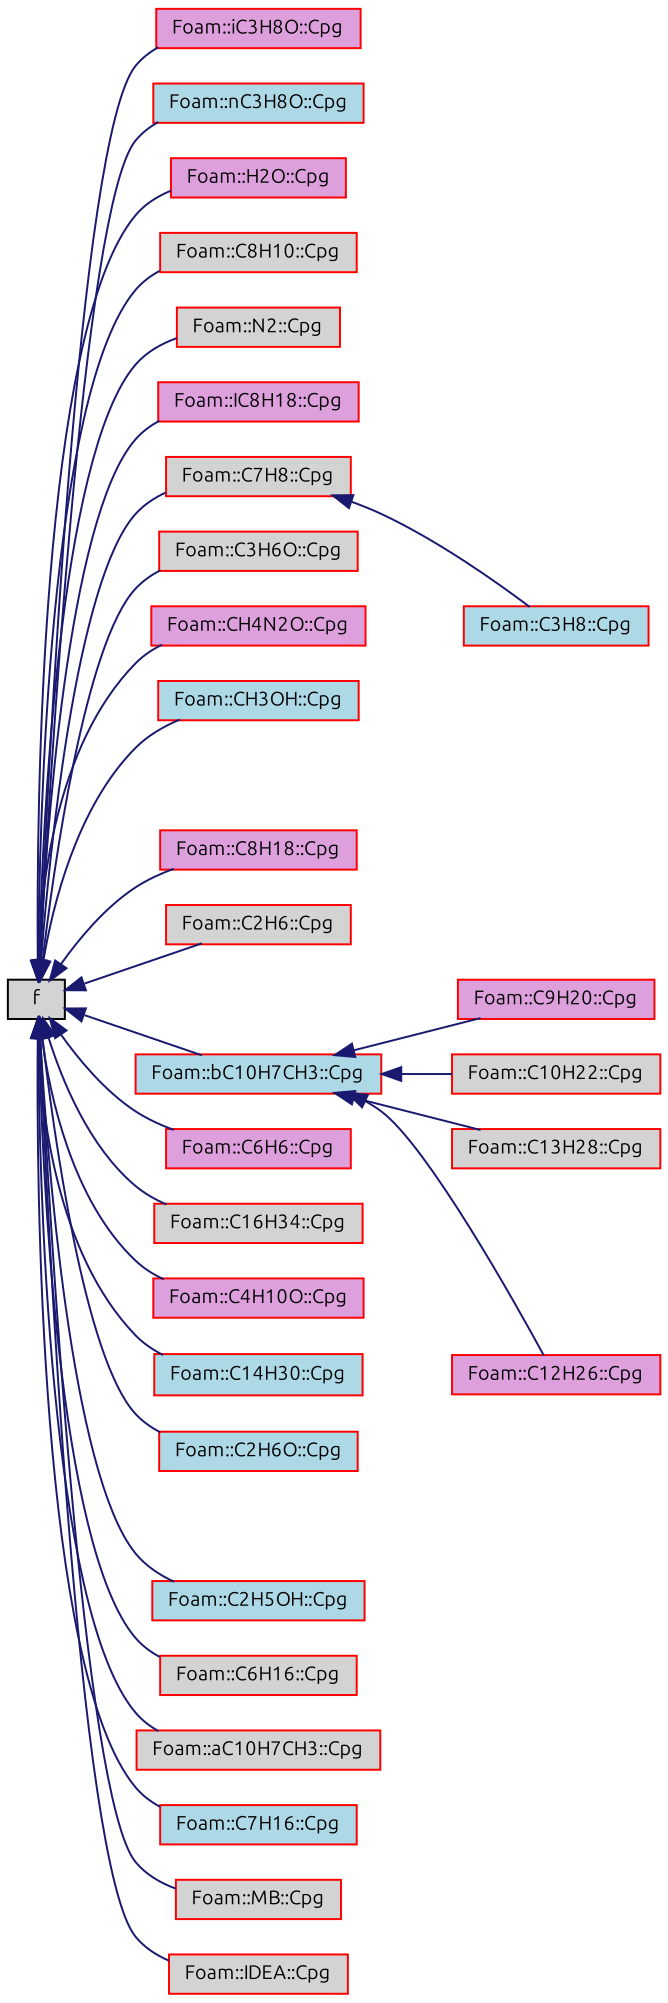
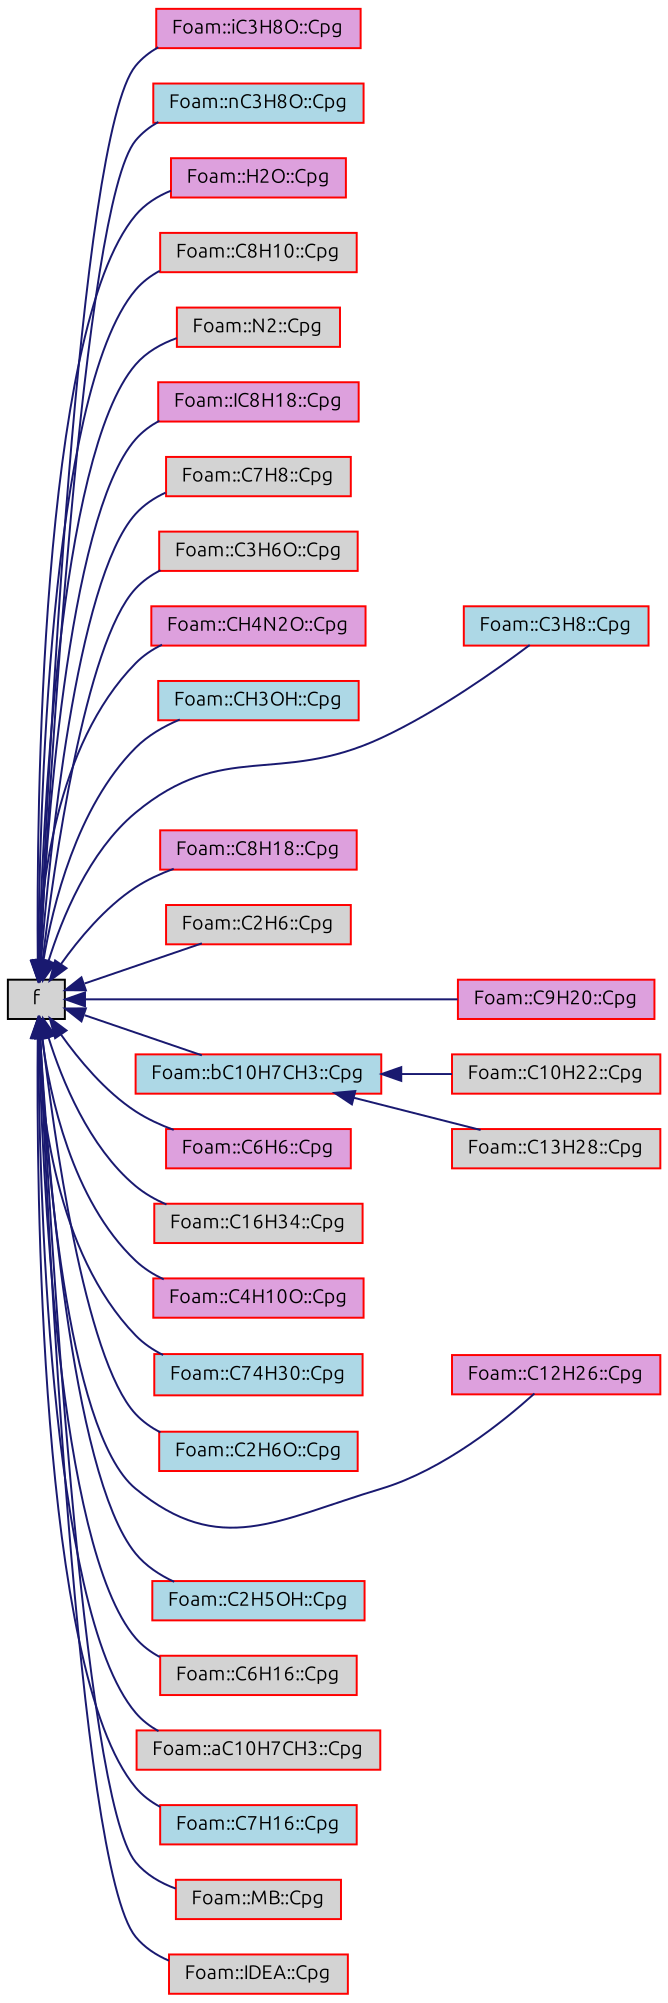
  digraph {
    fontname=Ubuntu
    rankdir=LR
    node [color=red fillcolor=lightgrey fontname=Ubuntu fontsize=10 shape=record style=filled]
    edge [color=midnightblue dir=back fontname=Ubuntu fontsize=10 labelfontname=FreeSans labelfontsize=10 style=solid]
    n1 [color=black fontcolor=black height=0.2 label=f width=0.4]
    n2 [fillcolor=plum height=0.2 label="Foam::iC3H8O::Cpg" width=0.4]
    n3 [fillcolor=lightblue height=0.2 label="Foam::nC3H8O::Cpg" width=0.4]
    n4 [fillcolor=plum height=0.2 label="Foam::H2O::Cpg" width=0.4]
    n5 [height=0.2 label="Foam::C8H10::Cpg" width=0.4]
    n6 [height=0.2 label="Foam::N2::Cpg" width=0.4]
    n7 [fillcolor=plum height=0.2 label="Foam::IC8H18::Cpg" width=0.4]
    n8 [fillcolor=lightblue height=0.2 label="Foam::C3H8::Cpg" width=0.4]
    n9 [height=0.2 label="Foam::C3H6O::Cpg" width=0.4]
    n10 [fillcolor=plum height=0.2 label="Foam::CH4N2O::Cpg" width=0.4]
    n11 [fillcolor=lightblue height=0.2 label="Foam::CH3OH::Cpg" width=0.4]
    n12 [fillcolor=plum height=0.2 label="Foam::C9H20::Cpg" width=0.4]
    n13 [fillcolor=plum height=0.2 label="Foam::C8H18::Cpg" width=0.4]
    n14 [height=0.2 label="Foam::C2H6::Cpg" width=0.4]
    n15 [height=0.2 label="Foam::C7H8::Cpg" width=0.4]
    n16 [fillcolor=lightblue height=0.2 label="Foam::bC10H7CH3::Cpg" width=0.4]
    n17 [fillcolor=plum height=0.2 label="Foam::C6H6::Cpg" width=0.4]
    n18 [height=0.2 label="Foam::C16H34::Cpg" width=0.4]
    n19 [fillcolor=plum height=0.2 label="Foam::C4H10O::Cpg" width=0.4]
-   n20 [fillcolor=lightblue height=0.2 label="Foam::C14H30::Cpg" width=0.4]
+   n20 [fillcolor=lightblue height=0.2 label="Foam::C74H30::Cpg" width=0.4]
    n21 [fillcolor=lightblue height=0.2 label="Foam::C2H6O::Cpg" width=0.4]
    n22 [fillcolor=plum height=0.2 label="Foam::C12H26::Cpg" width=0.4]
    n23 [fillcolor=lightblue height=0.2 label="Foam::C2H5OH::Cpg" width=0.4]
    n24 [height=0.2 label="Foam::C6H16::Cpg" width=0.4]
    n25 [height=0.2 label="Foam::aC10H7CH3::Cpg" width=0.4]
    n26 [fillcolor=lightblue height=0.2 label="Foam::C7H16::Cpg" width=0.4]
    n27 [height=0.2 label="Foam::MB::Cpg" width=0.4]
    n28 [height=0.2 label="Foam::IDEA::Cpg" width=0.4]
    n29 [height=0.2 label="Foam::C13H28::Cpg" width=0.4]
    n30 [height=0.2 label="Foam::C10H22::Cpg" width=0.4]
    n1 -> n2
    n1 -> n3
    n1 -> n4
    n1 -> n5
    n1 -> n6
    n1 -> n7
-   n15 -> n8
+   n1 -> n8
    n1 -> n9
    n1 -> n10
    n1 -> n11
-   n16 -> n12
+   n1 -> n12
    n1 -> n13
    n1 -> n14
    n1 -> n15
    n1 -> n16
    n1 -> n17
    n1 -> n18
    n1 -> n19
    n1 -> n20
    n1 -> n21
-   n16 -> n22
+   n1 -> n22
    n1 -> n23
    n1 -> n24
    n1 -> n25
    n1 -> n26
    n1 -> n27
    n1 -> n28
    n16 -> n29
    n16 -> n30
  }
